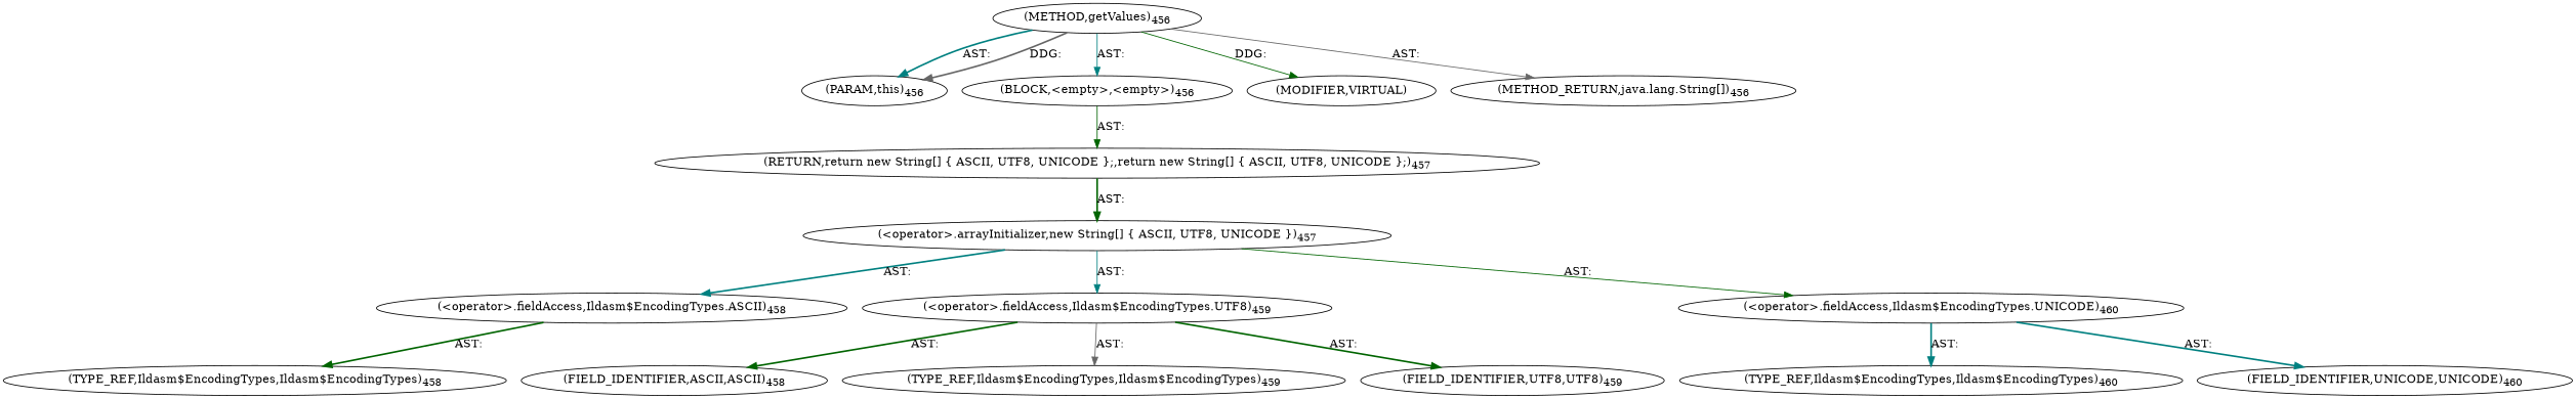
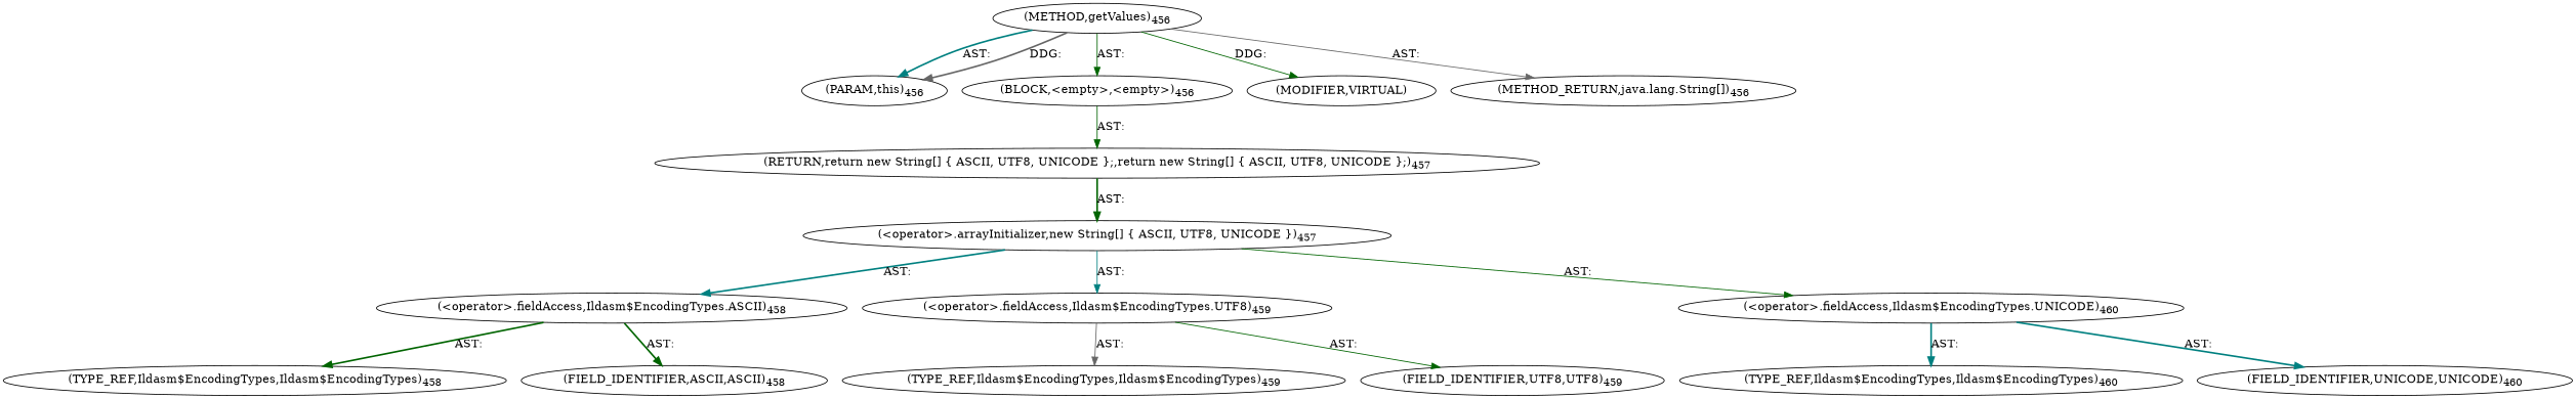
  digraph {
    edge [color=darkgreen style=bold]
    n1 [label=<(METHOD,getValues)<SUB>456</SUB>>]
    n2 [label=<(PARAM,this)<SUB>456</SUB>>]
    n3 [label=<(BLOCK,&lt;empty&gt;,&lt;empty&gt;)<SUB>456</SUB>>]
    n4 [label=<(MODIFIER,VIRTUAL)>]
    n5 [label=<(METHOD_RETURN,java.lang.String[])<SUB>456</SUB>>]
    n6 [label=<(RETURN,return new String[] { ASCII, UTF8, UNICODE };,return new String[] { ASCII, UTF8, UNICODE };)<SUB>457</SUB>>]
    n7 [label=<(&lt;operator&gt;.arrayInitializer,new String[] { ASCII, UTF8, UNICODE })<SUB>457</SUB>>]
    n8 [label=<(&lt;operator&gt;.fieldAccess,Ildasm$EncodingTypes.ASCII)<SUB>458</SUB>>]
    n9 [label=<(&lt;operator&gt;.fieldAccess,Ildasm$EncodingTypes.UTF8)<SUB>459</SUB>>]
    n10 [label=<(&lt;operator&gt;.fieldAccess,Ildasm$EncodingTypes.UNICODE)<SUB>460</SUB>>]
    n11 [label=<(TYPE_REF,Ildasm$EncodingTypes,Ildasm$EncodingTypes)<SUB>458</SUB>>]
    n12 [label=<(FIELD_IDENTIFIER,ASCII,ASCII)<SUB>458</SUB>>]
    n13 [label=<(TYPE_REF,Ildasm$EncodingTypes,Ildasm$EncodingTypes)<SUB>459</SUB>>]
    n14 [label=<(FIELD_IDENTIFIER,UTF8,UTF8)<SUB>459</SUB>>]
    n15 [label=<(TYPE_REF,Ildasm$EncodingTypes,Ildasm$EncodingTypes)<SUB>460</SUB>>]
    n16 [label=<(FIELD_IDENTIFIER,UNICODE,UNICODE)<SUB>460</SUB>>]
    n1 -> n2 [color=teal label="AST: "]
    n1 -> n2 [color=gray40 label="DDG: "]
-   n1 -> n3 [color=teal label="AST: " style=solid]
+   n1 -> n3 [label="AST: " style=solid]
    n1 -> n4 [label="DDG: " style=solid]
    n1 -> n5 [color=gray40 label="AST: " style=solid]
    n3 -> n6 [label="AST: " style=solid]
    n6 -> n7 [label="AST: "]
    n7 -> n8 [color=teal label="AST: "]
    n7 -> n9 [color=teal label="AST: " style=solid]
    n7 -> n10 [label="AST: " style=solid]
    n8 -> n11 [label="AST: "]
-   n9 -> n12 [label="AST: "]
+   n8 -> n12 [label="AST: "]
    n9 -> n13 [color=gray40 label="AST: " style=solid]
-   n9 -> n14 [label="AST: "]
+   n9 -> n14 [label="AST: " style=solid]
    n10 -> n15 [color=teal label="AST: "]
    n10 -> n16 [color=teal label="AST: "]
  }
